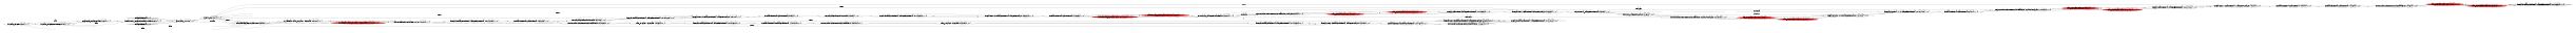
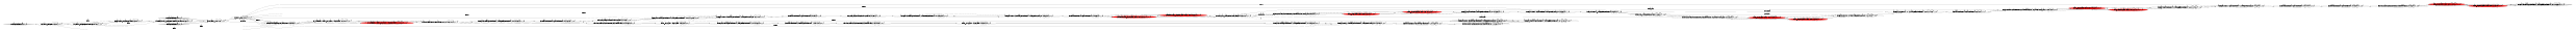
  digraph {
    rankdir=LR
    node [fillcolor=white shape=ellipse style=filled]
    edge [style=bold]
    n1 [label="int previousSize = sstable.getIndexSummarySize()@@@35@@@['1', '1', '0']"]
    n2 [label="assertEquals(previousSize * 1.5,(double)sstable.getIndexSummarySize(),1)@@@40@@@['1', '1', '0']"]
    n3 [label="redistributeSummaries(Collections.EMPTY_LIST,of(cfs.metadata.cfId,txn),(long)Math.ceil(summarySpace * 1.5))@@@37@@@['1', '1', '0']"]
    n4 [label="assertEquals(previousInterval * (1.0 / 1.5),sstable.getEffectiveIndexInterval(),0.001)@@@41@@@['1', '1', '0']"]
    n5 [fillcolor=red label="sstable = cfs.getSSTables().iterator().next()@@@39@@@['1', '0', '0']"]
    n6 [fillcolor=red label="sstable = cfs.getLiveSSTables().iterator().next()@@@39@@@['0', '1', '0']"]
    n7 [label="cfs.metadata.minIndexInterval(originalMinIndexInterval)@@@42@@@['1', '1', '0']"]
    n8 [label="redistributeSummaries(Collections.EMPTY_LIST,of(cfs.metadata.cfId,txn),(long)Math.ceil(summarySpace / 2.0))@@@44@@@['1', '1', '0']"]
    n9 [label="assertEquals(cfs.metadata.getMaxIndexInterval(),sstable.getEffectiveIndexInterval(),0.01)@@@31@@@['0', '0', '1']"]
    n10 [fillcolor=lightgray label="assertEquals(numRows / cfs.metadata.getMaxIndexInterval(),sstable.getIndexSummarySize())@@@32@@@['0', '0', '1']"]
    n11 [fillcolor=red label="SSTableReader sstable = cfs.getSSTables().iterator().next()@@@26@@@['1', '0', '0']"]
    n12 [fillcolor=red label="SSTableReader sstable = cfs.getLiveSSTables().iterator().next()@@@26@@@['0', '1', '0']"]
    n13 [label="long summarySpace = sstable.getIndexSummaryOffHeapSize()@@@27@@@['1', '1', '0']"]
    n14 [label="assertEquals(cfs.metadata.getMaxIndexInterval(),sstable.getEffectiveIndexInterval(),0.01)@@@23@@@['0', '0', '1']"]
    n15 [label="redistributeSummaries(Collections.EMPTY_LIST,of(cfs.metadata.cfId,txn),summarySpace)@@@29@@@['1', '1', '0']"]
    n16 [label="int numSSTables = 1@@@7@@@['1', '1', '1']"]
    n17 [label="createSSTables(ksname,cfname,numSSTables,numRows)@@@9@@@['1', '1', '1']"]
    n18 [label="int numRows = 256@@@8@@@['1', '1', '1']"]
    n19 [label="List<SSTableReader> sstables = new ArrayList<>(cfs.getSSTables())@@@10@@@['1', '0', '1']"]
    n20 [fillcolor=red label="List<SSTableReader> sstables = new ArrayList<>(cfs.getLiveSSTables())@@@10@@@['0', '1', '0']"]
    n21 [label="assertEquals(numRows / cfs.metadata.getMinIndexInterval(),sstable.getIndexSummarySize())@@@23@@@['1', '1', '0']"]
    n22 [label="assertEquals(numRows / (originalMinIndexInterval * 2),sstable.getIndexSummarySize())@@@48@@@['1', '1', '0']"]
    n23 [label="assertEquals(numRows / cfs.metadata.getMinIndexInterval(),sstable.getIndexSummarySize())@@@17@@@['1', '1', '0']"]
    n24 [label="assertEquals(numRows / cfs.metadata.getMaxIndexInterval(),sstable.getIndexSummarySize())@@@24@@@['0', '0', '1']"]
    n25 [label="assertEquals(numRows / originalMinIndexInterval,sstable.getIndexSummarySize())@@@33@@@['1', '1', '0']"]
+   n26 [fillcolor=lightgray label="testChangeMinIndexInterval['0', '1', '0']" shape=diamond]
    n27 [label="String ksname = KEYSPACE1@@@3@@@['1', '1', '1']"]
    n28 [label="String cfname = CF_STANDARDLOWiINTERVAL@@@4@@@['1', '1', '1']"]
    n29 [label="Keyspace keyspace = Keyspace.open(ksname)@@@5@@@['1', '1', '1']"]
    n30 [label="IndexSummaryManager.instance.redistributeSummaries()@@@20@@@['1', '1', '0']"]
    n31 [label="assertEquals(cfs.metadata.getMinIndexInterval(),sstable.getEffectiveIndexInterval(),0.001)@@@22@@@['1', '1', '0']"]
    n32 [label="cfs.metadata.minIndexInterval(originalMinIndexInterval / 2)@@@25@@@['1', '1', '0']"]
    n33 [label="ColumnFamilyStore cfs = keyspace.getColumnFamilyStore(cfname)@@@6@@@['1', '1', '1']"]
    n34 [fillcolor=lightgray label="assertEquals(cfs.metadata.getMinIndexInterval(),sstable.getEffectiveIndexInterval(),0.001)@@@55@@@['1', '1', '0']"]
    n35 [fillcolor=red label="sstable = cfs.getSSTables().iterator().next()@@@46@@@['1', '0', '0']"]
    n36 [fillcolor=red label="sstable = cfs.getLiveSSTables().iterator().next()@@@46@@@['0', '1', '0']"]
    n37 [fillcolor=red label="sstable = cfs.getSSTables().iterator().next()@@@31@@@['1', '0', '0']"]
    n38 [fillcolor=red label="sstable = cfs.getLiveSSTables().iterator().next()@@@31@@@['0', '1', '0']"]
    n39 [label="sstable.overrideReadMeter(new RestorableMeter(100.0,100.0))@@@11@@@['1', '1', '1']"]
    n40 [label="redistributeSummaries(Collections.EMPTY_LIST,of(cfs.metadata.cfId,txn),10)@@@13@@@['0', '0', '1']"]
    n41 [label="assertEquals(cfs.metadata.getMinIndexInterval(),sstable.getEffectiveIndexInterval(),0.001)@@@12@@@['1', '1', '0']"]
    n42 [fillcolor=red label="sstable = cfs.getLiveSSTables().iterator().next()@@@54@@@['0', '1', '0']"]
    n43 [label="redistributeSummaries(Collections.EMPTY_LIST,of(cfs.metadata.cfId,txn),1)@@@19@@@['0', '0', '1']"]
    n44 [label="sstables = new ArrayList<>(cfs.getSSTables())@@@21@@@['0', '0', '1']"]
    n45 [label="assertEquals(originalMinIndexInterval,sstable.getEffectiveIndexInterval(),0.001)@@@32@@@['1', '1', '0']"]
    n46 [label="cfs.metadata.minIndexInterval(originalMinIndexInterval * 2)@@@13@@@['1', '1', '0']"]
    n47 [label="IndexSummaryManager.instance.redistributeSummaries()@@@14@@@['1', '1', '0']"]
    n48 [label="assertEquals(cfs.metadata.getMinIndexInterval(),sstable.getEffectiveIndexInterval(),0.001)@@@16@@@['1', '1', '0']"]
    n49 [label="sstables = new ArrayList<>(cfs.getSSTables())@@@15@@@['0', '0', '1']"]
    n50 [label="double previousInterval = sstable.getEffectiveIndexInterval()@@@34@@@['1', '1', '0']"]
    n51 [label="assertEquals(originalMinIndexInterval * 2,sstable.getEffectiveIndexInterval(),0.001)@@@47@@@['1', '1', '0']"]
    n52 [label="cfs.metadata.minIndexInterval(originalMinIndexInterval * 4)@@@49@@@['1', '1', '0']"]
    n53 [label="cfs.metadata.maxIndexInterval(originalMinIndexInterval * 4)@@@50@@@['1', '1', '0']"]
    n54 [label="cfs.metadata.maxIndexInterval(cfs.metadata.getMaxIndexInterval() * 2)@@@26@@@['0', '0', '1']"]
    n55 [label="redistributeSummaries(Collections.EMPTY_LIST,of(cfs.metadata.cfId,txn),1)@@@28@@@['0', '0', '1']"]
    n56 [label="cfs.metadata.minIndexInterval(originalMinIndexInterval)@@@19@@@['1', '1', '0']"]
    n57 [label="assertEquals(cfs.metadata.getMaxIndexInterval(),sstable.getEffectiveIndexInterval(),0.01)@@@16@@@['0', '0', '1']"]
    n58 [label="cfs.metadata.maxIndexInterval(cfs.metadata.getMaxIndexInterval() / 2)@@@17@@@['0', '0', '1']"]
    n59 [fillcolor=red label="sstable = cfs.getSSTables().iterator().next()@@@54@@@['1', '0', '0']"]
    n60 [label="redistributeSummaries(Collections.EMPTY_LIST,of(cfs.metadata.cfId,txn),10)@@@52@@@['1', '1', '0']"]
    n61 [fillcolor=lightgray label="testChangeMinIndexInterval['1', '0', '0']" shape=diamond]
    n62 [fillcolor=lightgray label="testChangeMaxIndexInterval['0', '0', '1']" shape=diamond]
    n1 -> n2 [label=previousSize style=solid]
    n1 -> n3
    n2 -> n4
    n3 -> n5
    n3 -> n6
    n4 -> n7
    n5 -> n2
    n5 -> n6 [label=0 style=dashed]
    n6 -> n2
    n7 -> n8
    n8 -> n35
    n8 -> n36
    n9 -> n10
    n10 -> n9
    n11 -> n12 [label=0 style=dashed]
    n11 -> n13
    n12 -> n13
    n13 -> n3 [label=summarySpace style=solid]
    n13 -> n8 [label=summarySpace style=solid]
    n13 -> n14 [label=0 style=dashed]
    n13 -> n15 [label=summarySpace style=solid]
    n13 -> n15
    n14 -> n24
    n15 -> n37
    n15 -> n38
    n16 -> n17 [label=numSSTables style=solid]
    n16 -> n18
    n17 -> n19
    n17 -> n20
    n18 -> n10 [label=numRows style=solid]
    n18 -> n17 [label=numRows style=solid]
    n18 -> n17
    n18 -> n21 [label=numRows style=solid]
    n18 -> n22 [label=numRows style=solid]
    n18 -> n23 [label=numRows style=solid]
    n18 -> n24 [label=numRows style=solid]
    n18 -> n25 [label=numRows style=solid]
    n19 -> n20 [label=0 style=dashed]
    n19 -> n39
    n20 -> n39
    n21 -> n31
    n21 -> n32
    n22 -> n52
    n23 -> n48
    n23 -> n56
    n24 -> n14
    n24 -> n54
    n25 -> n50
+   n26 -> n27
    n27 -> n17 [label=ksname style=solid]
    n27 -> n28
    n27 -> n29 [label=ksname style=solid]
    n28 -> n17 [label=cfname style=solid]
    n28 -> n29
    n28 -> n33 [label=cfname style=solid]
    n29 -> n33
    n30 -> n31
    n31 -> n21
    n32 -> n11
    n32 -> n12
    n33 -> n16
    n35 -> n36 [label=0 style=dashed]
    n35 -> n51
    n36 -> n51
    n37 -> n38 [label=0 style=dashed]
    n37 -> n45
    n38 -> n45
    n39 -> n40
    n39 -> n41
    n40 -> n49
    n41 -> n46
    n42 -> n34
    n43 -> n44
    n44 -> n14
    n45 -> n25
    n46 -> n40 [label=0 style=dashed]
    n46 -> n47
    n47 -> n48
    n48 -> n23
    n49 -> n57
    n50 -> n1
    n50 -> n4 [label=previousInterval style=solid]
    n51 -> n22
    n52 -> n53
    n53 -> n60
    n54 -> n55
    n55 -> n9
    n56 -> n30
    n57 -> n58
    n58 -> n43
    n59 -> n34
    n59 -> n42 [label=0 style=dashed]
    n60 -> n42
    n60 -> n59
    n61 -> n16
    n62 -> n16
  }
